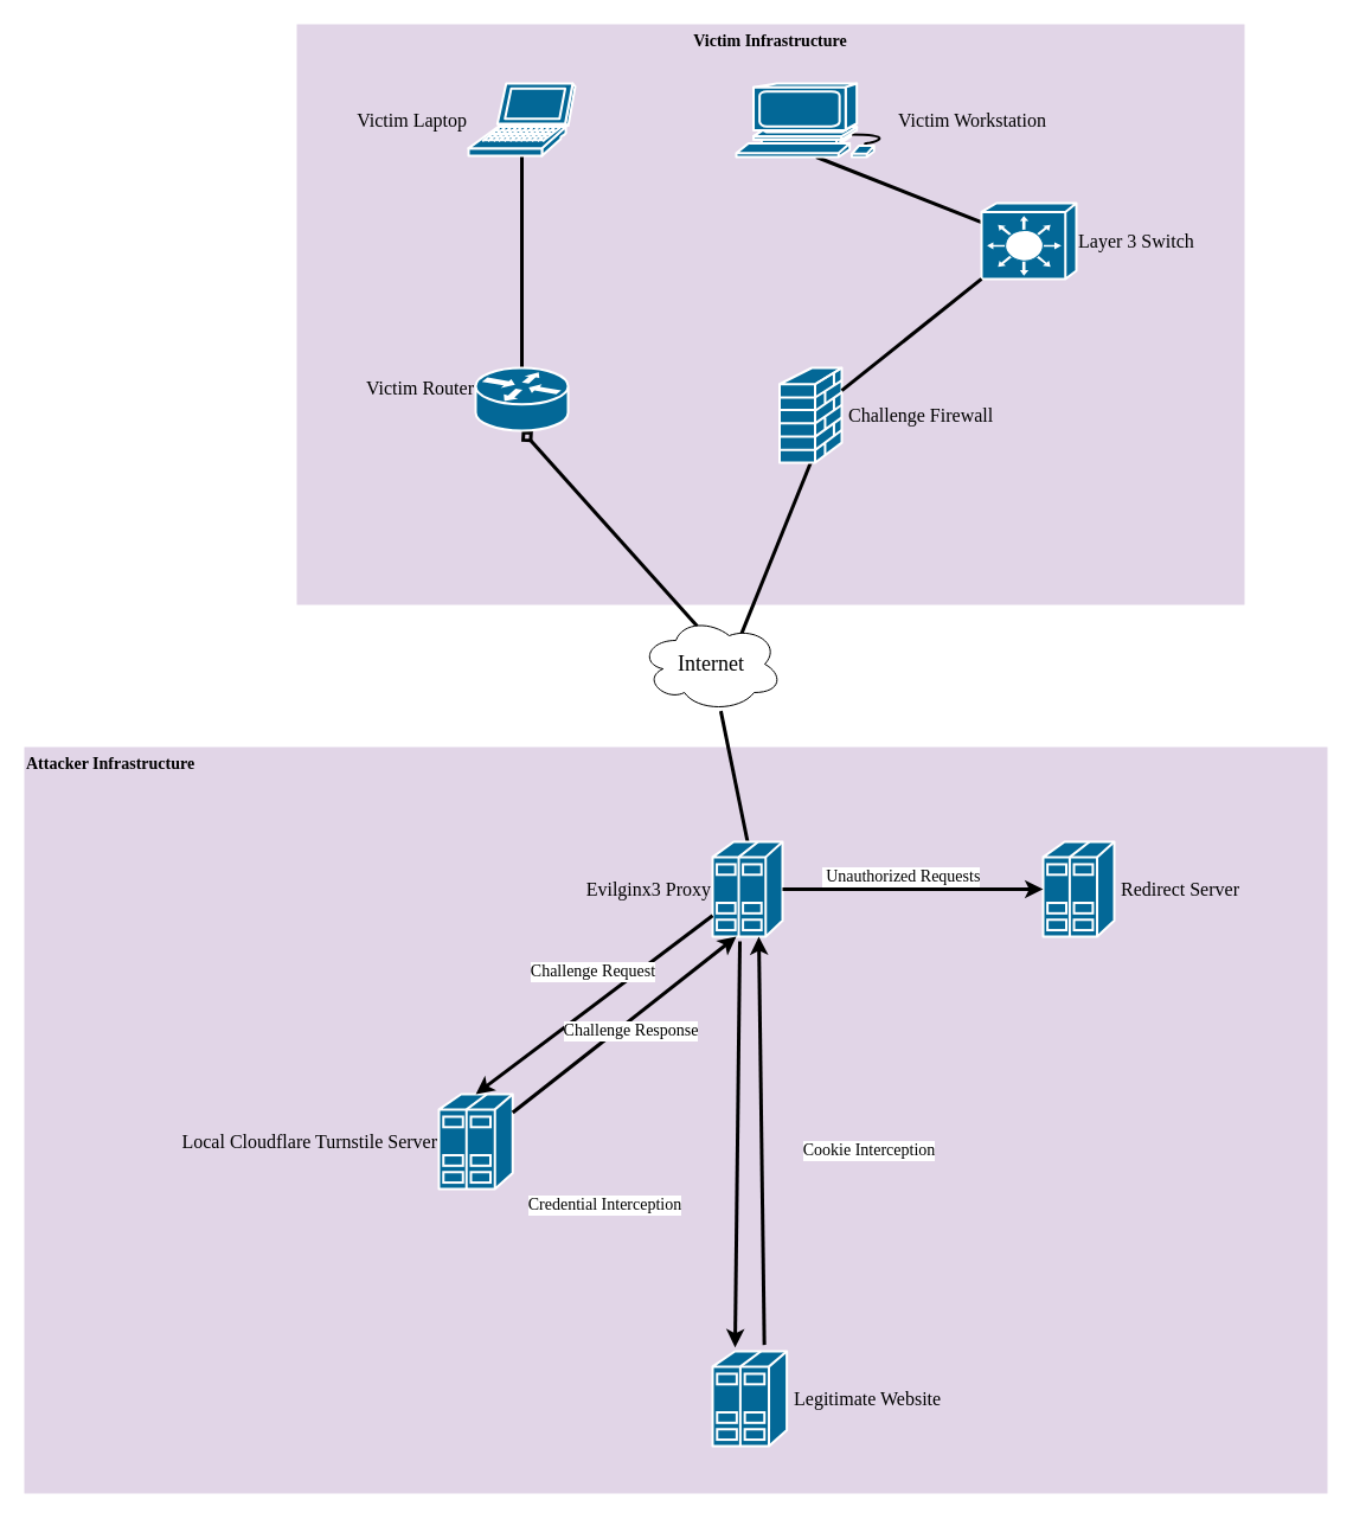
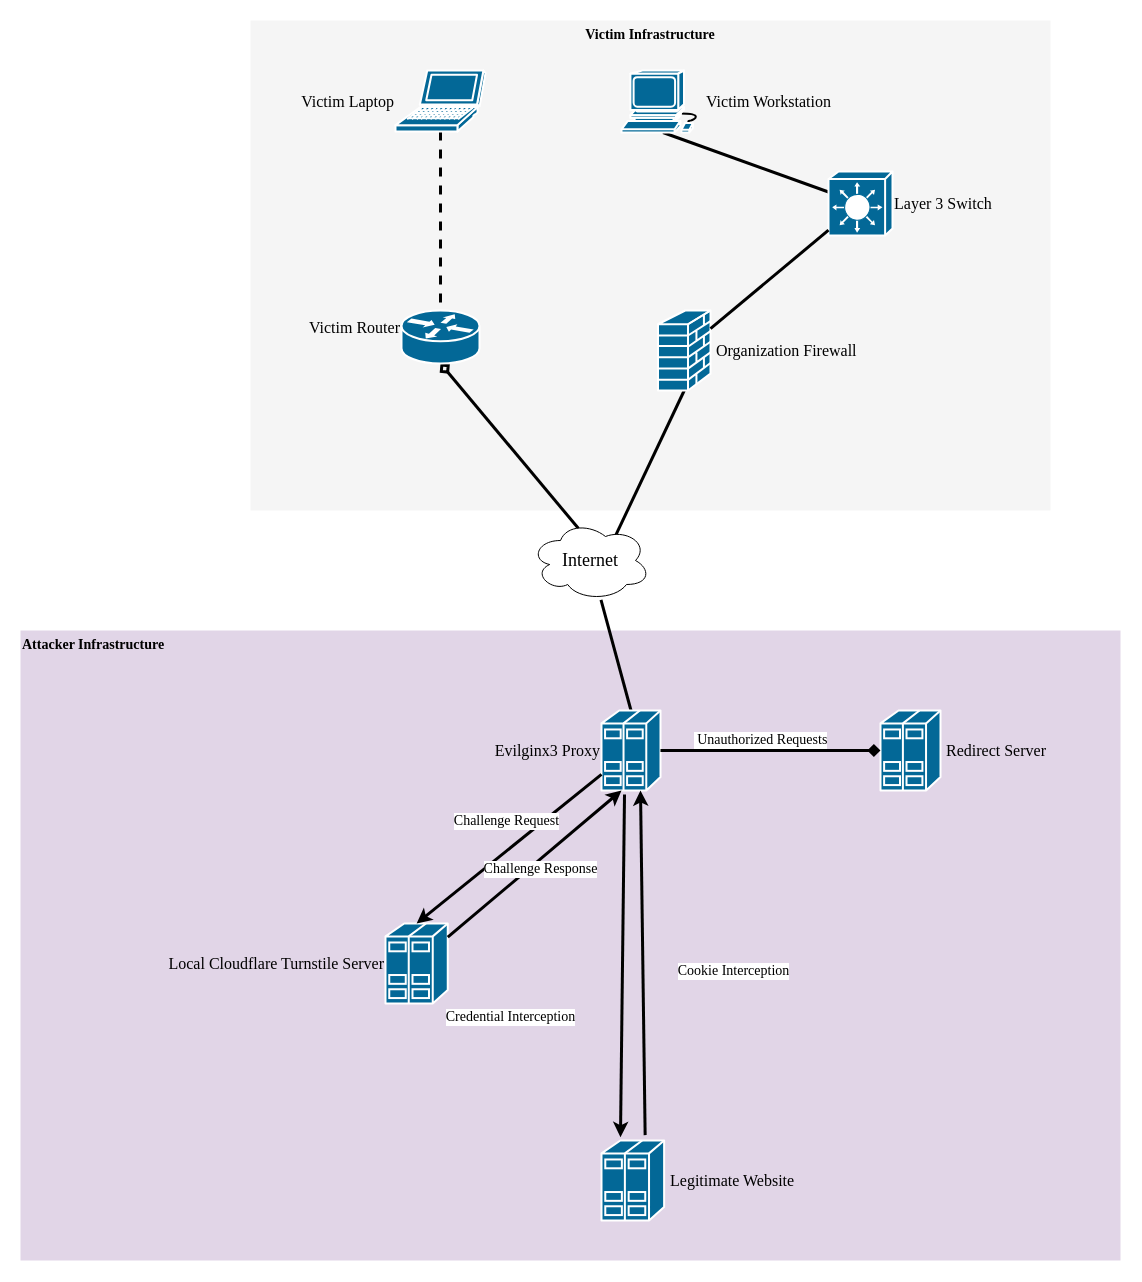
  <mxCell id="0" />
  <mxCell id="1" parent="0" />
- <mxCell id="2" value="&lt;font face=&quot;Lucida Console&quot;&gt;Victim Infrastructure&lt;/font&gt;" style="whiteSpace=wrap;html=1;rounded=0;shadow=0;comic=0;strokeWidth=1;fontFamily=Verdana;fontSize=14;fillColor=#e1d5e7;strokeColor=none;verticalAlign=top;fontStyle=1;" parent="1" vertex="1"><mxGeometry x="250" y="20" width="800" height="490" as="geometry" /></mxCell>
+ <mxCell id="2" value="&lt;font face=&quot;Lucida Console&quot;&gt;Victim Infrastructure&lt;/font&gt;" style="whiteSpace=wrap;html=1;rounded=0;shadow=0;comic=0;strokeWidth=1;fontFamily=Verdana;fontSize=14;fillColor=#f5f5f5;strokeColor=none;verticalAlign=top;fontStyle=1" parent="1" vertex="1"><mxGeometry x="250" y="20" width="800" height="490" as="geometry" /></mxCell>
  <mxCell id="3" value="&lt;font face=&quot;Lucida Console&quot; style=&quot;font-size: 14px;&quot;&gt;Attacker Infrastructure&lt;/font&gt;" style="whiteSpace=wrap;html=1;rounded=0;shadow=0;comic=0;strokeWidth=1;fontFamily=Verdana;fontSize=14;fillColor=#e1d5e7;strokeColor=none;fontStyle=1;verticalAlign=top;align=left;" parent="1" vertex="1"><mxGeometry x="20" y="630" width="1100" height="630" as="geometry" /></mxCell>
- <mxCell id="4" style="edgeStyle=none;html=1;labelBackgroundColor=none;startFill=0;endArrow=none;endFill=0;strokeWidth=3;fontFamily=Verdana;fontSize=12;entryX=0.5;entryY=0;entryDx=0;entryDy=0;entryPerimeter=0;" parent="1" source="12" target="15" edge="1"><mxGeometry relative="1" as="geometry"><mxPoint x="364" y="236.548" as="sourcePoint" /><mxPoint x="610" y="371.452" as="targetPoint" /></mxGeometry></mxCell>
+ <mxCell id="4" style="edgeStyle=none;html=1;labelBackgroundColor=none;startFill=0;endArrow=none;endFill=0;strokeWidth=3;fontFamily=Verdana;fontSize=12;entryX=0.5;entryY=0;entryDx=0;entryDy=0;entryPerimeter=0;dashed=1;" parent="1" source="12" target="15" edge="1"><mxGeometry relative="1" as="geometry"><mxPoint x="364" y="236.548" as="sourcePoint" /><mxPoint x="610" y="371.452" as="targetPoint" /></mxGeometry></mxCell>
  <mxCell id="5" style="edgeStyle=none;html=1;labelBackgroundColor=none;startFill=0;endArrow=none;endFill=0;strokeWidth=3;fontFamily=Verdana;fontSize=12;exitX=0.5;exitY=1;exitDx=0;exitDy=0;exitPerimeter=0;" parent="1" source="11" target="13" edge="1"><mxGeometry relative="1" as="geometry"><mxPoint x="662.659" y="232" as="sourcePoint" /><mxPoint x="718.001" y="316" as="targetPoint" /></mxGeometry></mxCell>
  <mxCell id="6" style="edgeStyle=none;html=1;labelBackgroundColor=none;startFill=0;endArrow=diamond;endFill=0;strokeWidth=3;fontFamily=Verdana;fontSize=12;entryX=0.5;entryY=1;entryDx=0;entryDy=0;entryPerimeter=0;exitX=0.4;exitY=0.1;exitDx=0;exitDy=0;exitPerimeter=0;" parent="1" source="9" target="15" edge="1"><mxGeometry relative="1" as="geometry"><mxPoint x="610" y="389" as="sourcePoint" /><mxPoint x="364" y="389" as="targetPoint" /></mxGeometry></mxCell>
  <mxCell id="7" style="edgeStyle=none;html=1;labelBackgroundColor=none;startFill=0;endArrow=none;endFill=0;strokeWidth=3;fontFamily=Verdana;fontSize=12;exitX=0.5;exitY=1;exitDx=0;exitDy=0;exitPerimeter=0;entryX=0.708;entryY=0.192;entryDx=0;entryDy=0;entryPerimeter=0;" parent="1" source="10" target="9" edge="1"><mxGeometry relative="1" as="geometry"><mxPoint x="674" y="423.365" as="sourcePoint" /><mxPoint x="680" y="560" as="targetPoint" /></mxGeometry></mxCell>
  <mxCell id="8" style="edgeStyle=none;html=1;labelBackgroundColor=none;startFill=0;endArrow=none;endFill=0;strokeWidth=3;fontFamily=Verdana;fontSize=12;entryX=0.5;entryY=0;entryDx=0;entryDy=0;entryPerimeter=0;" parent="1" source="9" target="16" edge="1"><mxGeometry relative="1" as="geometry"><mxPoint x="740" y="728.84" as="targetPoint" /></mxGeometry></mxCell>
- <mxCell id="9" value="Internet" style="ellipse;shape=cloud;whiteSpace=wrap;html=1;rounded=0;shadow=0;comic=0;strokeWidth=1;fontFamily=Verdana;fontSize=18;" parent="1" vertex="1"><mxGeometry x="540" y="520" width="120" height="80" as="geometry" /></mxCell>
- <mxCell id="10" value="&lt;font face=&quot;Lucida Console&quot; style=&quot;font-size: 16px;&quot;&gt;&amp;nbsp;Challenge Firewall&lt;/font&gt;" style="shape=mxgraph.cisco.security.firewall;sketch=0;html=1;pointerEvents=1;dashed=0;fillColor=#036897;strokeColor=#ffffff;strokeWidth=2;verticalLabelPosition=middle;verticalAlign=middle;align=left;outlineConnect=0;labelPosition=right;fontSize=18;" parent="1" vertex="1"><mxGeometry x="657.5" y="310" width="52.5" height="80" as="geometry" /></mxCell>
- <mxCell id="11" value="&lt;font style=&quot;font-size: 16px;&quot; face=&quot;Lucida Console&quot;&gt;Victim Workstation&lt;/font&gt;" style="shape=mxgraph.cisco.computers_and_peripherals.workstation;sketch=0;html=1;pointerEvents=1;dashed=0;fillColor=#036897;strokeColor=#ffffff;strokeWidth=2;verticalLabelPosition=middle;verticalAlign=middle;align=left;outlineConnect=0;labelPosition=right;fontSize=18;" parent="1" vertex="1"><mxGeometry x="621" y="70" width="135" height="62" as="geometry" /></mxCell>
+ <mxCell id="9" value="Internet" style="ellipse;shape=cloud;whiteSpace=wrap;html=1;rounded=0;shadow=0;comic=0;strokeWidth=1;fontFamily=Verdana;fontSize=18;" parent="1" vertex="1"><mxGeometry x="530" y="520" width="120" height="80" as="geometry" /></mxCell>
+ <mxCell id="10" value="&lt;font face=&quot;Lucida Console&quot; style=&quot;font-size: 16px;&quot;&gt;&amp;nbsp;Organization Firewall&lt;/font&gt;" style="shape=mxgraph.cisco.security.firewall;sketch=0;html=1;pointerEvents=1;dashed=0;fillColor=#036897;strokeColor=#ffffff;strokeWidth=2;verticalLabelPosition=middle;verticalAlign=middle;align=left;outlineConnect=0;labelPosition=right;fontSize=18;" parent="1" vertex="1"><mxGeometry x="657.5" y="310" width="52.5" height="80" as="geometry" /></mxCell>
+ <mxCell id="11" value="&lt;font style=&quot;font-size: 16px;&quot; face=&quot;Lucida Console&quot;&gt;Victim Workstation&lt;/font&gt;" style="shape=mxgraph.cisco.computers_and_peripherals.workstation;sketch=0;html=1;pointerEvents=1;dashed=0;fillColor=#036897;strokeColor=#ffffff;strokeWidth=2;verticalLabelPosition=middle;verticalAlign=middle;align=left;outlineConnect=0;labelPosition=right;fontSize=18;" parent="1" vertex="1"><mxGeometry x="621" y="70" width="83" height="62" as="geometry" /></mxCell>
  <mxCell id="12" value="&lt;font style=&quot;font-size: 16px;&quot; face=&quot;Lucida Console&quot;&gt;Victim Laptop&lt;/font&gt;" style="shape=mxgraph.cisco.computers_and_peripherals.laptop;sketch=0;html=1;pointerEvents=1;dashed=0;fillColor=#036897;strokeColor=#ffffff;strokeWidth=2;verticalLabelPosition=middle;verticalAlign=middle;align=right;outlineConnect=0;labelPosition=left;fontSize=18;" parent="1" vertex="1"><mxGeometry x="395" y="70" width="90" height="61" as="geometry" /></mxCell>
- <mxCell id="13" value="&lt;font face=&quot;Lucida Console&quot; style=&quot;font-size: 16px;&quot;&gt;Layer 3 Switch&lt;/font&gt;" style="shape=mxgraph.cisco.switches.layer_3_switch;sketch=0;html=1;pointerEvents=1;dashed=0;fillColor=#036897;strokeColor=#ffffff;strokeWidth=2;verticalLabelPosition=middle;verticalAlign=middle;align=left;outlineConnect=0;fontSize=18;labelPosition=right;" parent="1" vertex="1"><mxGeometry x="828" y="171" width="80" height="64" as="geometry" /></mxCell>
+ <mxCell id="13" value="&lt;font face=&quot;Lucida Console&quot; style=&quot;font-size: 16px;&quot;&gt;Layer 3 Switch&lt;/font&gt;" style="shape=mxgraph.cisco.switches.layer_3_switch;sketch=0;html=1;pointerEvents=1;dashed=0;fillColor=#036897;strokeColor=#ffffff;strokeWidth=2;verticalLabelPosition=middle;verticalAlign=middle;align=left;outlineConnect=0;fontSize=18;labelPosition=right;" parent="1" vertex="1"><mxGeometry x="828" y="171" width="64" height="64" as="geometry" /></mxCell>
  <mxCell id="14" style="edgeStyle=none;html=1;labelBackgroundColor=none;startFill=0;endArrow=none;endFill=0;strokeWidth=3;fontFamily=Verdana;fontSize=12;" parent="1" source="10" target="13" edge="1"><mxGeometry relative="1" as="geometry"><mxPoint x="770" y="294.998" as="sourcePoint" /><mxPoint x="1016" y="429.902" as="targetPoint" /></mxGeometry></mxCell>
  <mxCell id="15" value="&lt;font face=&quot;Lucida Console&quot; style=&quot;font-size: 16px;&quot;&gt;&amp;nbsp;Victim Router&lt;/font&gt;&lt;div style=&quot;font-size: 16px;&quot;&gt;&lt;br style=&quot;&quot;&gt;&lt;/div&gt;" style="shape=mxgraph.cisco.routers.router;sketch=0;html=1;pointerEvents=1;dashed=0;fillColor=#036897;strokeColor=#ffffff;strokeWidth=2;verticalLabelPosition=middle;verticalAlign=middle;align=right;outlineConnect=0;labelPosition=left;fontSize=18;" parent="1" vertex="1"><mxGeometry x="401" y="310" width="78" height="53" as="geometry" /></mxCell>
  <mxCell id="16" value="&lt;font face=&quot;Lucida Console&quot; style=&quot;font-size: 16px;&quot;&gt;Evilginx3 Proxy&lt;/font&gt;" style="shape=mxgraph.cisco.servers.standard_host;sketch=0;html=1;pointerEvents=1;dashed=0;fillColor=#036897;strokeColor=#ffffff;strokeWidth=2;verticalLabelPosition=middle;verticalAlign=middle;align=right;outlineConnect=0;labelPosition=left;fontSize=18;" parent="1" vertex="1"><mxGeometry x="601" y="710" width="59" height="80" as="geometry" /></mxCell>
  <mxCell id="17" value="&lt;font style=&quot;font-size: 16px;&quot; face=&quot;Lucida Console&quot;&gt;&amp;nbsp;Redirect Server&lt;/font&gt;" style="shape=mxgraph.cisco.servers.standard_host;sketch=0;html=1;pointerEvents=1;dashed=0;fillColor=#036897;strokeColor=#ffffff;strokeWidth=2;verticalLabelPosition=middle;verticalAlign=middle;align=left;outlineConnect=0;labelPosition=right;fontSize=18;" parent="1" vertex="1"><mxGeometry x="880" y="710" width="60" height="80" as="geometry" /></mxCell>
- <mxCell id="18" value="&lt;font style=&quot;font-size: 16px;&quot; face=&quot;Lucida Console&quot;&gt;&amp;nbsp;Local Cloudflare Turnstile Server&lt;/font&gt;" style="shape=mxgraph.cisco.servers.standard_host;sketch=0;html=1;pointerEvents=1;dashed=0;fillColor=#036897;strokeColor=#ffffff;strokeWidth=2;verticalLabelPosition=middle;verticalAlign=middle;align=right;outlineConnect=0;labelPosition=left;fontSize=18;" parent="1" vertex="1"><mxGeometry x="370" y="923" width="62.25" height="80" as="geometry" /></mxCell>
+ <mxCell id="18" value="&lt;font style=&quot;font-size: 16px;&quot; face=&quot;Lucida Console&quot;&gt;&amp;nbsp;Local Cloudflare Turnstile Server&lt;/font&gt;" style="shape=mxgraph.cisco.servers.standard_host;sketch=0;html=1;pointerEvents=1;dashed=0;fillColor=#036897;strokeColor=#ffffff;strokeWidth=2;verticalLabelPosition=middle;verticalAlign=middle;align=right;outlineConnect=0;labelPosition=left;fontSize=18;" parent="1" vertex="1"><mxGeometry x="385" y="923" width="62.25" height="80" as="geometry" /></mxCell>
  <mxCell id="19" value="&lt;font style=&quot;font-size: 16px;&quot; face=&quot;Lucida Console&quot;&gt;&amp;nbsp;Legitimate Website&lt;/font&gt;" style="shape=mxgraph.cisco.servers.standard_host;sketch=0;html=1;pointerEvents=1;dashed=0;fillColor=#036897;strokeColor=#ffffff;strokeWidth=2;verticalLabelPosition=middle;verticalAlign=middle;align=left;outlineConnect=0;labelPosition=right;fontSize=18;" parent="1" vertex="1"><mxGeometry x="601" y="1140" width="62.62" height="80" as="geometry" /></mxCell>
  <mxCell id="20" value="Challenge Request" style="endArrow=classic;html=1;rounded=0;arcSize=20;strokeWidth=3;entryX=0.5;entryY=0;entryDx=0;entryDy=0;entryPerimeter=0;fontFamily=Lucida Console;fontSize=14;" parent="1" source="16" target="18" edge="1"><mxGeometry x="-0.126" y="-23" width="50" height="50" relative="1" as="geometry"><mxPoint x="610" y="910" as="sourcePoint" /><mxPoint x="660" y="860" as="targetPoint" /><mxPoint as="offset" /></mxGeometry></mxCell>
- <mxCell id="21" value="&lt;font style=&quot;font-size: 14px;&quot; face=&quot;Lucida Console&quot;&gt;&amp;nbsp;&lt;font style=&quot;font-size: 14px;&quot;&gt;Unauthorized Requests&lt;/font&gt;&lt;/font&gt;" style="endArrow=classic;html=1;rounded=0;arcSize=20;strokeWidth=3;exitX=1;exitY=0.5;exitDx=0;exitDy=0;exitPerimeter=0;" parent="1" source="16" target="17" edge="1"><mxGeometry x="-0.091" y="10" width="50" height="50" relative="1" as="geometry"><mxPoint x="663" y="740" as="sourcePoint" /><mxPoint x="670" y="870" as="targetPoint" /><mxPoint as="offset" /></mxGeometry></mxCell>
+ <mxCell id="21" value="&lt;font style=&quot;font-size: 14px;&quot; face=&quot;Lucida Console&quot;&gt;&amp;nbsp;&lt;font style=&quot;font-size: 14px;&quot;&gt;Unauthorized Requests&lt;/font&gt;&lt;/font&gt;" style="endArrow=diamond;html=1;rounded=0;arcSize=20;strokeWidth=3;exitX=1;exitY=0.5;exitDx=0;exitDy=0;exitPerimeter=0;" parent="1" source="16" target="17" edge="1"><mxGeometry x="-0.091" y="10" width="50" height="50" relative="1" as="geometry"><mxPoint x="663" y="740" as="sourcePoint" /><mxPoint x="670" y="870" as="targetPoint" /><mxPoint as="offset" /></mxGeometry></mxCell>
  <mxCell id="22" value="&lt;font face=&quot;Lucida Console&quot; style=&quot;font-size: 14px;&quot;&gt;Credential Interception&lt;/font&gt;" style="endArrow=classic;html=1;rounded=0;arcSize=20;strokeWidth=3;entryX=0.303;entryY=-0.042;entryDx=0;entryDy=0;entryPerimeter=0;exitX=0.39;exitY=1.05;exitDx=0;exitDy=0;exitPerimeter=0;" parent="1" target="19" edge="1" source="16"><mxGeometry x="0.31" y="-111" width="50" height="50" relative="1" as="geometry"><mxPoint x="620" y="790" as="sourcePoint" /><mxPoint x="640" y="1130" as="targetPoint" /><mxPoint as="offset" /></mxGeometry></mxCell>
  <mxCell id="23" value="&lt;font face=&quot;Lucida Console&quot; style=&quot;font-size: 14px;&quot;&gt;Challenge Response&lt;/font&gt;" style="endArrow=classic;html=1;rounded=0;arcSize=20;strokeWidth=3;entryX=0;entryY=1;entryDx=0;entryDy=0;entryPerimeter=0;" parent="1" source="18" edge="1"><mxGeometry x="0.006" y="-8" width="50" height="50" relative="1" as="geometry"><mxPoint x="711" y="1030" as="sourcePoint" /><mxPoint x="621" y="790" as="targetPoint" /><mxPoint as="offset" /></mxGeometry></mxCell>
  <mxCell id="24" value="&lt;font face=&quot;Lucida Console&quot; style=&quot;font-size: 14px;&quot;&gt;Cookie Interception&lt;/font&gt;" style="endArrow=classic;html=1;rounded=0;arcSize=20;strokeWidth=3;entryX=0.661;entryY=1;entryDx=0;entryDy=0;entryPerimeter=0;exitX=0.697;exitY=-0.067;exitDx=0;exitDy=0;exitPerimeter=0;" parent="1" source="19" target="16" edge="1"><mxGeometry x="-0.06" y="-91" width="50" height="50" relative="1" as="geometry"><mxPoint x="704" y="795" as="sourcePoint" /><mxPoint x="706" y="1145" as="targetPoint" /><mxPoint as="offset" /></mxGeometry></mxCell>
